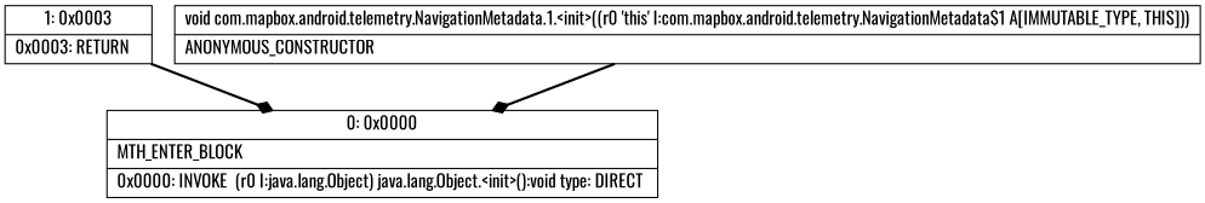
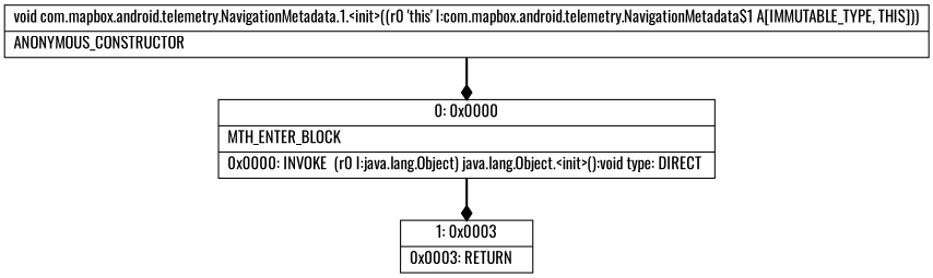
  digraph {
    fontname=Oswald
    node [shape=record fontname=Oswald]
    edge [style=bold arrowhead=diamond fontname=Oswald]
    n1 [label="{0\:\ 0x0000|MTH_ENTER_BLOCK\l|0x0000: INVOKE  (r0 I:java.lang.Object) java.lang.Object.\<init\>():void type: DIRECT \l}"]
    n2 [label="{1\:\ 0x0003|0x0003: RETURN   \l}"]
    n3 [label="{void com.mapbox.android.telemetry.NavigationMetadata.1.\<init\>((r0 'this' I:com.mapbox.android.telemetry.NavigationMetadata$1 A[IMMUTABLE_TYPE, THIS]))  | ANONYMOUS_CONSTRUCTOR\l}"]
-   n2 -> n1
+   n1 -> n2
    n3 -> n1
  }
